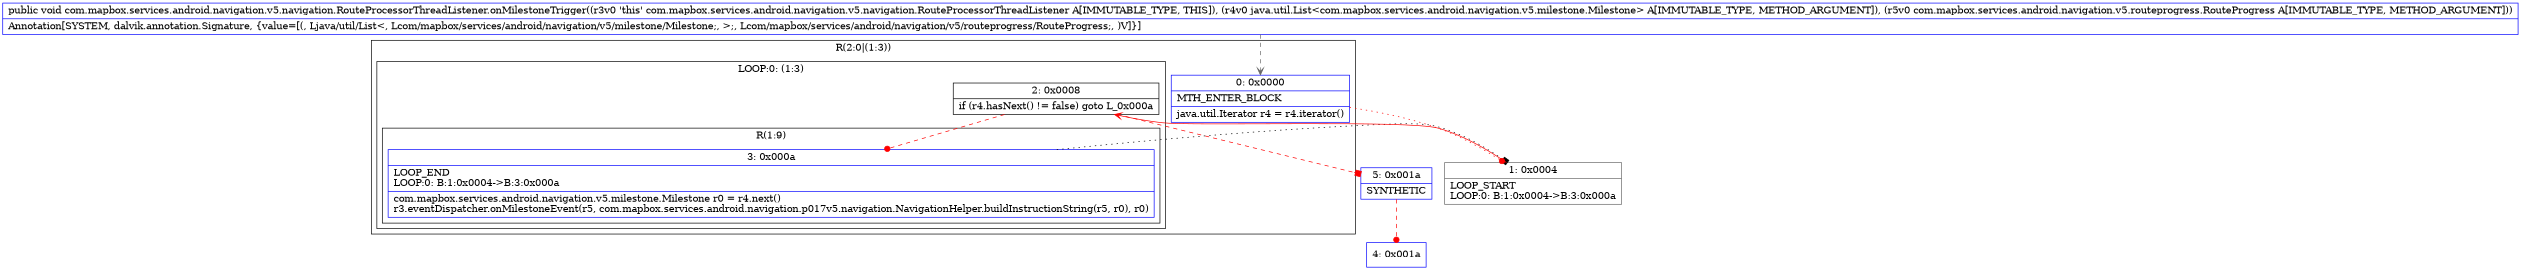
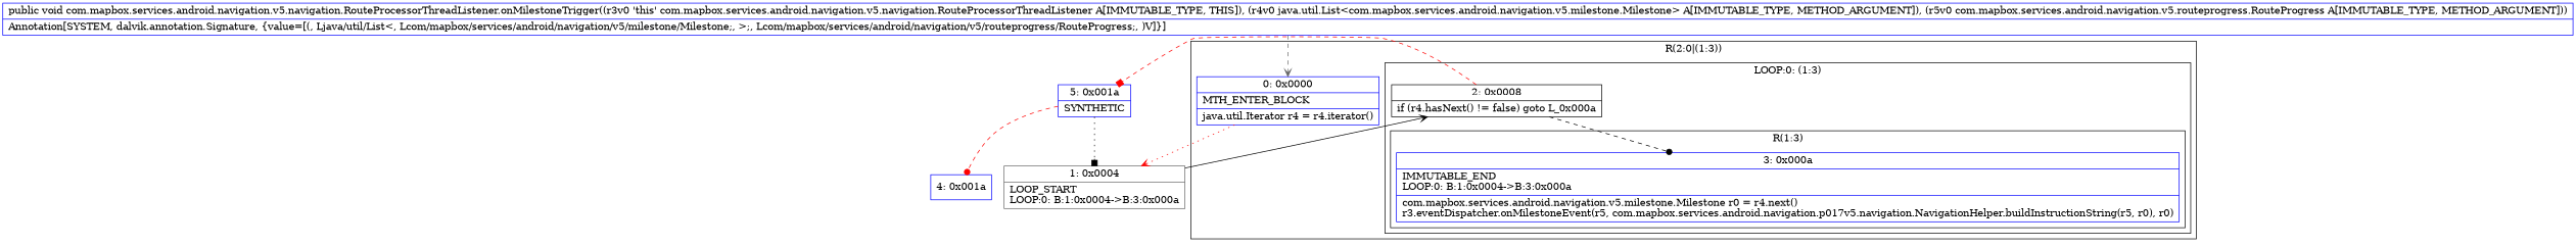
  digraph {
    node [color=blue shape=record]
    edge [arrowhead=dot color=black style=dashed]
-   n1 [label="{3\:\ 0x000a|LOOP_END\lLOOP:0: B:1:0x0004\-\>B:3:0x000a\l|com.mapbox.services.android.navigation.v5.milestone.Milestone r0 = r4.next()\lr3.eventDispatcher.onMilestoneEvent(r5, com.mapbox.services.android.navigation.p017v5.navigation.NavigationHelper.buildInstructionString(r5, r0), r0)\l}"]
+   n1 [label="{3\:\ 0x000a|IMMUTABLE_END\lLOOP:0: B:1:0x0004\-\>B:3:0x000a\l|com.mapbox.services.android.navigation.v5.milestone.Milestone r0 = r4.next()\lr3.eventDispatcher.onMilestoneEvent(r5, com.mapbox.services.android.navigation.p017v5.navigation.NavigationHelper.buildInstructionString(r5, r0), r0)\l}"]
    n2 [color=black label="{2\:\ 0x0008|if (r4.hasNext() != false) goto L_0x000a\l}"]
    n3 [label="{0\:\ 0x0000|MTH_ENTER_BLOCK\l|java.util.Iterator r4 = r4.iterator()\l}"]
    n4 [color=gray40 label="{1\:\ 0x0004|LOOP_START\lLOOP:0: B:1:0x0004\-\>B:3:0x000a\l}"]
    n5 [label="{5\:\ 0x001a|SYNTHETIC\l}"]
    n6 [label="{4\:\ 0x001a}"]
    n7 [label="{public void com.mapbox.services.android.navigation.v5.navigation.RouteProcessorThreadListener.onMilestoneTrigger((r3v0 'this' com.mapbox.services.android.navigation.v5.navigation.RouteProcessorThreadListener A[IMMUTABLE_TYPE, THIS]), (r4v0 java.util.List\<com.mapbox.services.android.navigation.v5.milestone.Milestone\> A[IMMUTABLE_TYPE, METHOD_ARGUMENT]), (r5v0 com.mapbox.services.android.navigation.v5.routeprogress.RouteProgress A[IMMUTABLE_TYPE, METHOD_ARGUMENT]))  | Annotation[SYSTEM, dalvik.annotation.Signature, \{value=[(, Ljava\/util\/List\<, Lcom\/mapbox\/services\/android\/navigation\/v5\/milestone\/Milestone;, \>;, Lcom\/mapbox\/services\/android\/navigation\/v5\/routeprogress\/RouteProgress;, )V]\}]\l}"]
    subgraph cluster_1 {
      label="R(2:0|(1:3))"
      n3
      subgraph cluster_2 {
        label="LOOP:0: (1:3)"
        n2
        subgraph cluster_3 {
-         label="R(1:9)"
+         label="R(1:3)"
          n1
        }
      }
    }
-   n1 -> n4 [arrowhead=box style=dotted]
-   n2 -> n1 [color=red]
+   n5 -> n4 [arrowhead=box style=dotted]
+   n2 -> n1
    n2 -> n5 [arrowhead=box color=red]
-   n3 -> n4 [color=red style=dotted]
-   n4 -> n2 [arrowhead=vee color=red style=solid]
+   n3 -> n4 [arrowhead=vee color=red style=dotted]
+   n4 -> n2 [arrowhead=vee style=solid]
    n5 -> n6 [color=red]
    n7 -> n3 [arrowhead=vee color=gray40]
  }
